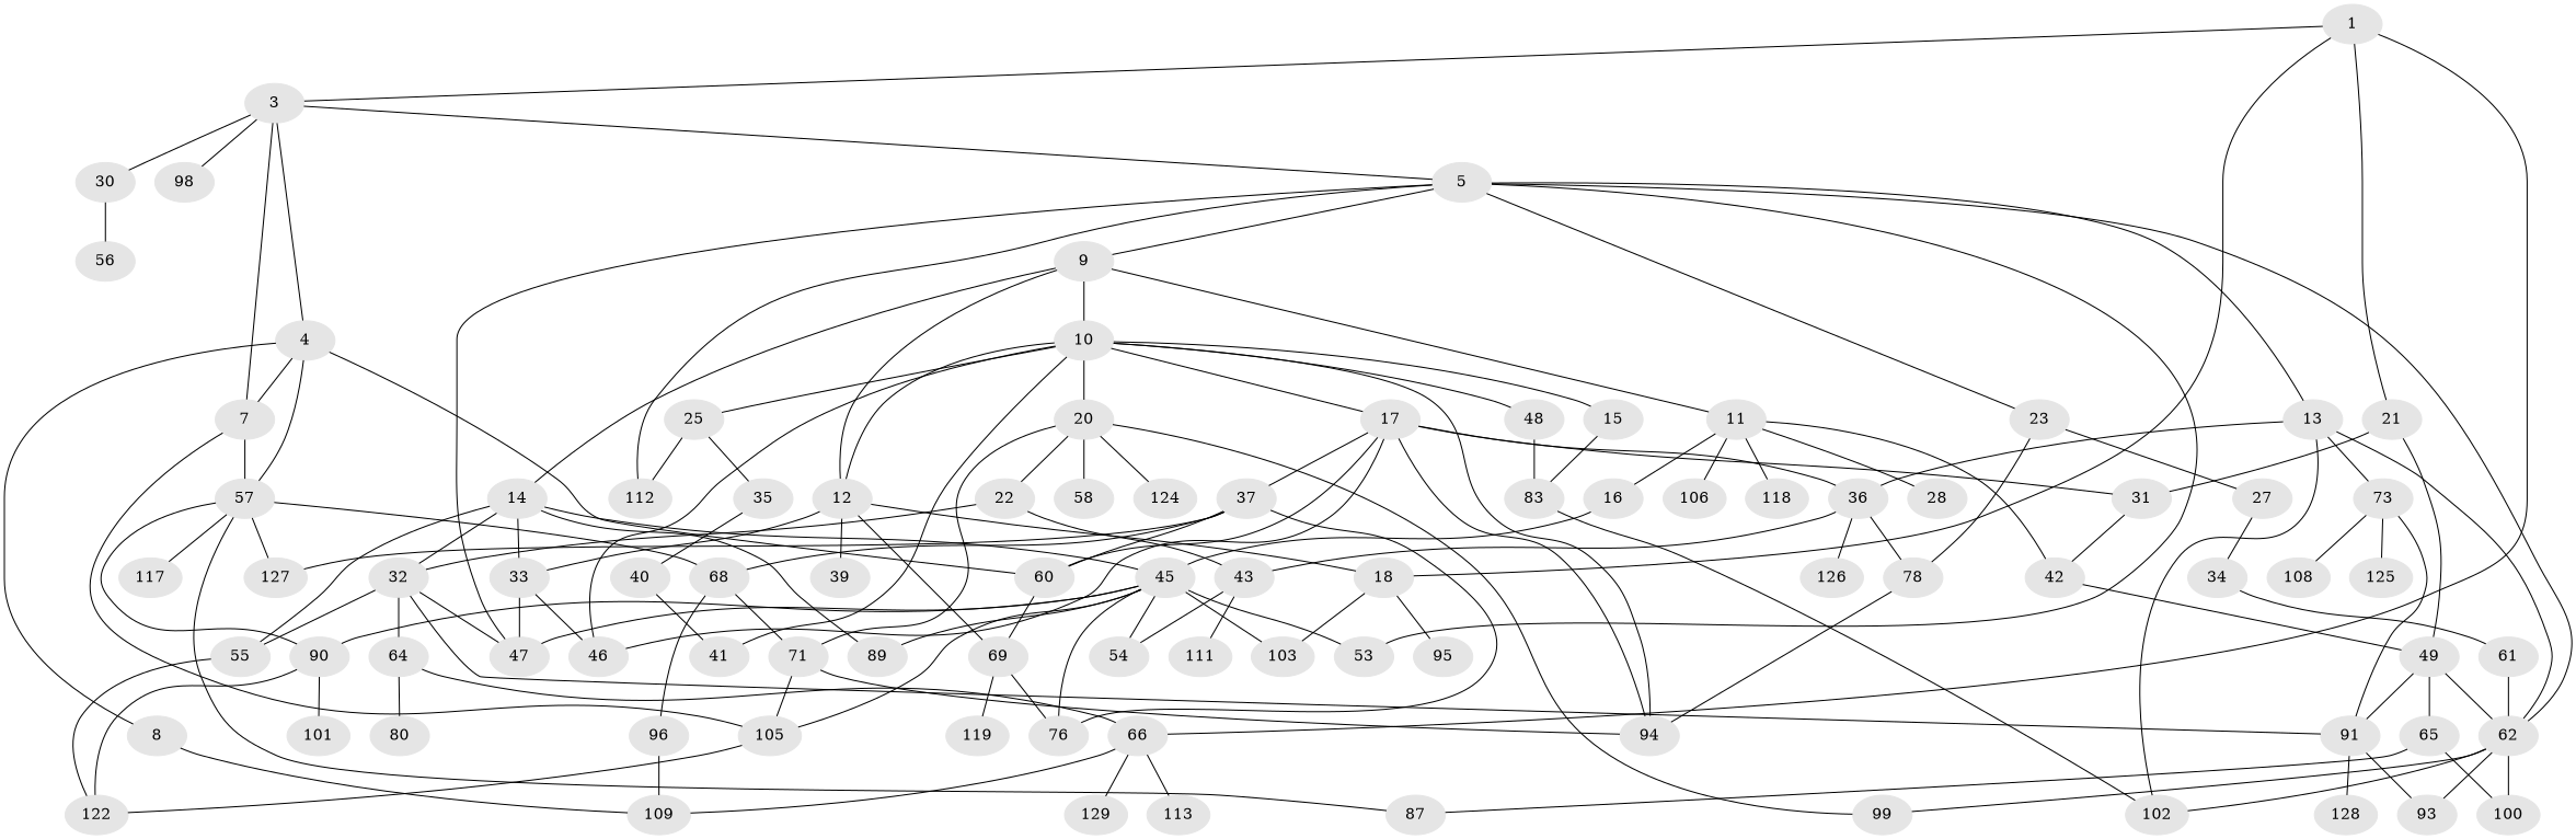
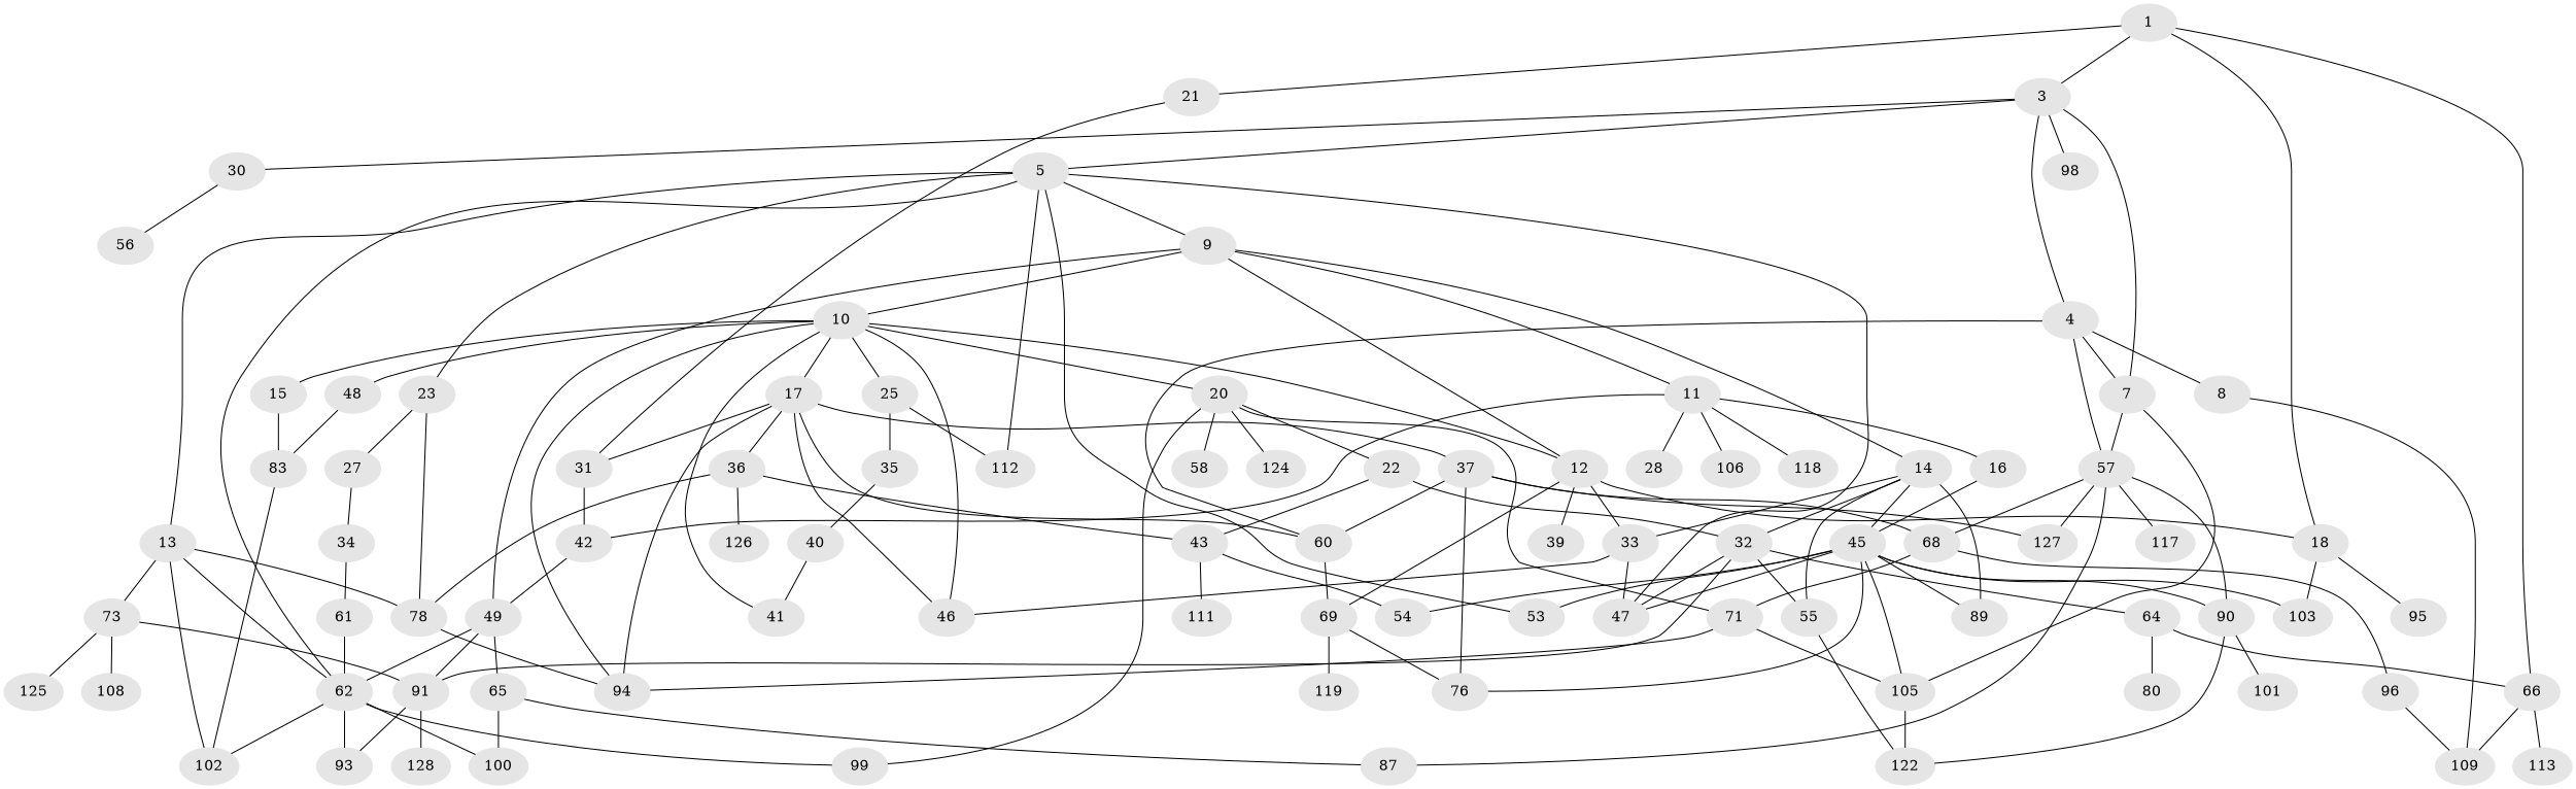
  graph {
    node [color=gray90 style=filled]
    1 [super="+2"]
    3
    18 [super="+75"]
    21
    66 [super="+79"]
    4 [super="+26"]
    5 [super="+6"]
    7 [super="+72"]
    30 [super="+82"]
    98
    95
    103
    31 [super="+123"]
    109 [super="+114"]
    113
-   129
    8 [super="+29"]
    57 [super="+74"]
    60
    9
    13 [super="+52"]
    23 [super="+24"]
    47 [super="+51"]
    53 [super="+70"]
    62 [super="+85"]
    112
    105
    56
    68
    127
    90
    87
    117
    69 [super="+88"]
    10
    11 [super="+67"]
    12 [super="+38"]
    14 [super="+107"]
    49 [super="+59"]
    36 [super="+84"]
    73
    102
    27
    78
    99
    93
    100
    122
    15
    17 [super="+19"]
    20 [super="+120"]
    25 [super="+97"]
    41
    46
    48
    94
    16
    28
    42
    106
    118
    33 [super="+81"]
    39
    32 [super="+44"]
    45 [super="+77"]
    55 [super="+116"]
    89
    91 [super="+92"]
    65 [super="+104"]
    83 [super="+121"]
    37 [super="+50"]
    22
    58
    71
    124
    35
    76 [super="+110"]
    119
    43 [super="+63"]
    126
    125
    108
    64
    54
    111
    34
    40 [super="+115"]
    61
    80 [super="+86"]
    128
    96
    101
    1 -- 3
    1 -- 18
    1 -- 21
    1 -- 66
    3 -- 4
    3 -- 5
    3 -- 7
    3 -- 30
    3 -- 98
    18 -- 95
    18 -- 103
    21 -- 31
    66 -- 109
    66 -- 113
-   66 -- 129
    4 -- 7
    4 -- 8
    4 -- 57
    4 -- 60
    5 -- 9
    5 -- 13
    5 -- 23
    5 -- 47
    5 -- 53
    5 -- 62
    5 -- 112
    7 -- 57
    7 -- 105
    30 -- 56
    31 -- 42
    8 -- 109
    57 -- 68
    57 -- 127
    57 -- 90
    57 -- 87
    57 -- 117
    60 -- 69
    9 -- 10
    9 -- 11
    9 -- 12
    9 -- 14
-   21 -- 49
+   9 -- 49
    13 -- 62
-   13 -- 36
+   13 -- 78
    13 -- 73
    13 -- 102
    23 -- 27
    23 -- 78
    62 -- 102
    62 -- 99
    62 -- 93
    62 -- 100
    105 -- 122
    68 -- 71
    68 -- 96
    90 -- 122
    90 -- 101
    69 -- 76
    69 -- 119
    10 -- 12
    10 -- 15
    10 -- 17
    10 -- 20
    10 -- 25
    10 -- 41
    10 -- 46
    10 -- 48
    10 -- 94
    11 -- 16
    11 -- 28
    11 -- 42
    11 -- 106
    11 -- 118
    12 -- 18
    12 -- 69
    12 -- 33
    12 -- 39
    14 -- 33
    14 -- 32
    14 -- 45 [weight=2]
    14 -- 55
    14 -- 89
    49 -- 62
    49 -- 91
    49 -- 65
    36 -- 78
    36 -- 43
    36 -- 126
    73 -- 91
    73 -- 125
    73 -- 108
    27 -- 34
    78 -- 94
    15 -- 83
    17 -- 31
    17 -- 60
    17 -- 36
    17 -- 46
    17 -- 94
    17 -- 37
    20 -- 99
    20 -- 22
    20 -- 58
    20 -- 71
    20 -- 124
    25 -- 112
    25 -- 35
    48 -- 83
    16 -- 45
    42 -- 49
    33 -- 47
    33 -- 46
    32 -- 47
    32 -- 55
    32 -- 91
    32 -- 64
    45 -- 103
    45 -- 47
    45 -- 53
    45 -- 105
    45 -- 90
    45 -- 89
    45 -- 76
    45 -- 54
    55 -- 122
    91 -- 93
    91 -- 128
    65 -- 87
    65 -- 100
    83 -- 102
    37 -- 60
    37 -- 68
    37 -- 127
    37 -- 76
    22 -- 32
    22 -- 43
    71 -- 105
    71 -- 94
    35 -- 40
    43 -- 54
    43 -- 111
    64 -- 66
    64 -- 80
    34 -- 61
    40 -- 41
    61 -- 62
    96 -- 109
  }
